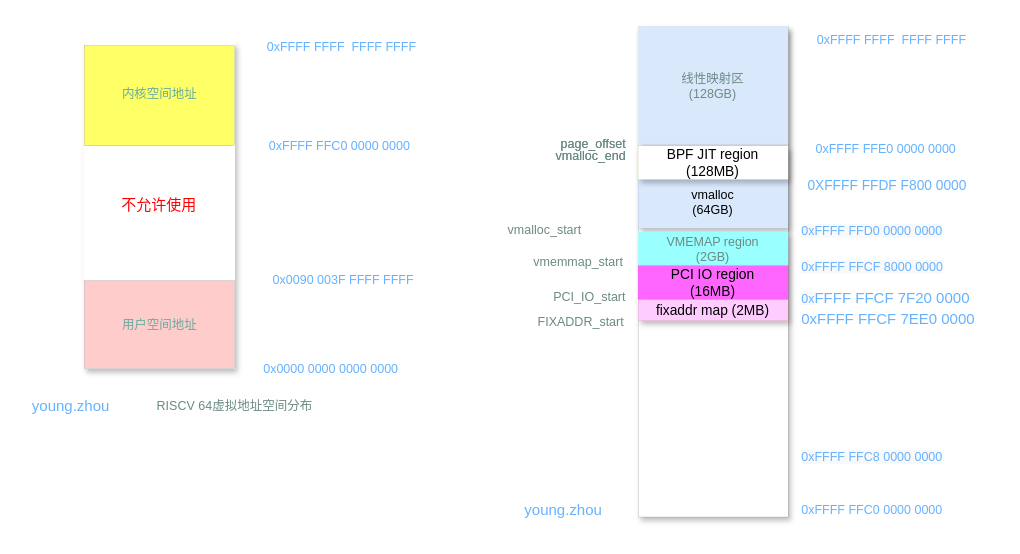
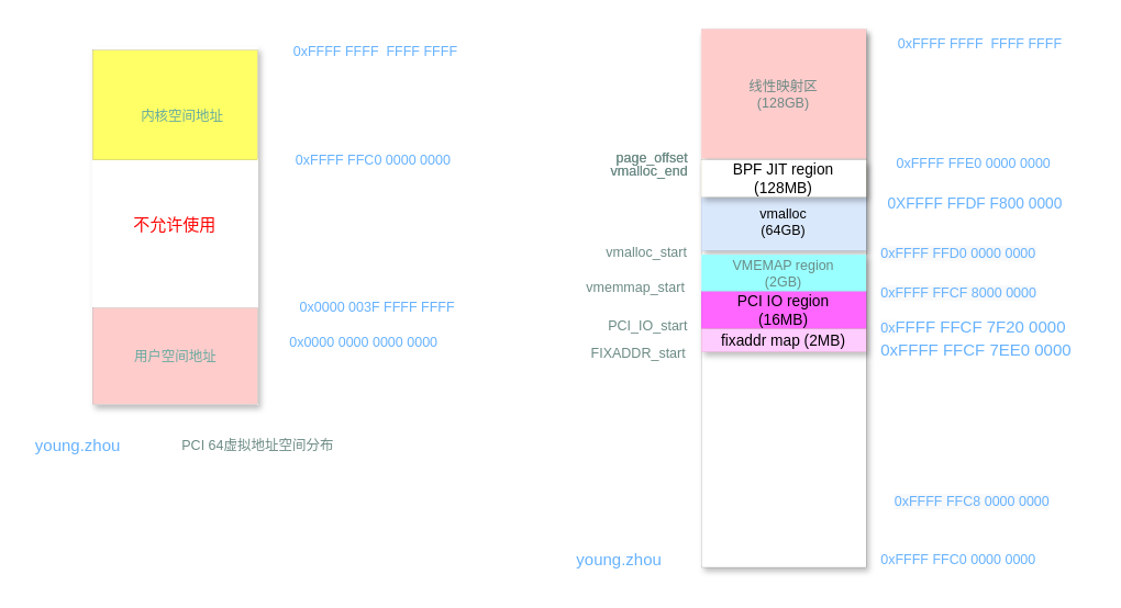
  <mxCell id="0" />
  <mxCell id="1" parent="0" />
  <mxCell id="2" value="" style="whiteSpace=wrap;html=1;shadow=1;fontSize=10;strokeWidth=0;" parent="1" vertex="1"><mxGeometry x="510" y="20.5" width="120" height="392.5" as="geometry" /></mxCell>
  <mxCell id="3" value="&lt;font color=&quot;#ff0000&quot;&gt;不允许使用&lt;/font&gt;" style="rounded=0;whiteSpace=wrap;html=1;shadow=1;strokeColor=#FFFFFF;" parent="1" vertex="1"><mxGeometry x="67" y="34" width="120" height="260" as="geometry" /></mxCell>
  <mxCell id="4" value="" style="rounded=0;whiteSpace=wrap;html=1;fontSize=10;strokeWidth=0;fillColor=#FFFF66;" parent="1" vertex="1"><mxGeometry x="67" y="36" width="120" height="80" as="geometry" /></mxCell>
- <mxCell id="5" value="&lt;font style=&quot;font-size: 10px&quot; color=&quot;#67ab9f&quot;&gt;内核空间地址&lt;/font&gt;" style="text;html=1;resizable=0;autosize=1;align=center;verticalAlign=middle;points=[];fillColor=none;strokeColor=none;rounded=0;strokeWidth=0;" parent="1" vertex="1"><mxGeometry x="82" y="64" width="90" height="20" as="geometry" /></mxCell>
+ <mxCell id="5" value="&lt;font style=&quot;font-size: 10px&quot; color=&quot;#67ab9f&quot;&gt;内核空间地址&lt;/font&gt;" style="text;html=1;resizable=0;autosize=1;align=center;verticalAlign=middle;points=[];fillColor=none;strokeColor=none;rounded=0;strokeWidth=0;" parent="1" vertex="1"><mxGeometry x="87" y="74" width="90" height="20" as="geometry" /></mxCell>
  <mxCell id="6" value="" style="rounded=0;whiteSpace=wrap;html=1;fontSize=10;strokeWidth=0;fillColor=#FFCCCC;" parent="1" vertex="1"><mxGeometry x="67" y="224" width="120" height="70" as="geometry" /></mxCell>
  <mxCell id="7" value="&lt;font style=&quot;font-size: 10px&quot; color=&quot;#67ab9f&quot;&gt;用户空间地址&lt;/font&gt;" style="text;html=1;resizable=0;autosize=1;align=center;verticalAlign=middle;points=[];fillColor=none;strokeColor=none;rounded=0;strokeWidth=0;" parent="1" vertex="1"><mxGeometry x="82" y="249" width="90" height="20" as="geometry" /></mxCell>
  <mxCell id="8" value="0xFFFF FFC0 0000 0000" style="text;html=1;resizable=0;autosize=1;align=center;verticalAlign=middle;points=[];fillColor=none;strokeColor=none;rounded=0;shadow=1;fontSize=10;fontColor=#66B2FF;" parent="1" vertex="1"><mxGeometry x="198" y="108" width="145" height="16" as="geometry" /></mxCell>
  <mxCell id="9" value="0xFFFF FFFF&amp;nbsp; FFFF FFFF&amp;nbsp;" style="text;html=1;resizable=0;autosize=1;align=center;verticalAlign=middle;points=[];fillColor=none;strokeColor=none;rounded=0;shadow=1;fontSize=10;fontColor=#66B2FF;" parent="1" vertex="1"><mxGeometry x="194" y="27" width="160" height="20" as="geometry" /></mxCell>
- <mxCell id="10" value="0x0090 003F FFFF FFFF" style="text;html=1;resizable=0;autosize=1;align=center;verticalAlign=middle;points=[];fillColor=none;strokeColor=none;rounded=0;shadow=1;fontSize=10;fontColor=#66B2FF;" parent="1" vertex="1"><mxGeometry x="201.5" y="215" width="145" height="16" as="geometry" /></mxCell>
- <mxCell id="11" value="&lt;font&gt;0x0000 0000 0000 0000&lt;/font&gt;" style="text;html=1;resizable=0;autosize=1;align=center;verticalAlign=middle;points=[];fillColor=none;strokeColor=none;rounded=0;shadow=1;fontSize=10;fontColor=#66B2FF;" parent="1" vertex="1"><mxGeometry x="194" y="284" width="140" height="20" as="geometry" /></mxCell>
- <mxCell id="12" value="&lt;font color=&quot;#6b8a84&quot;&gt;RISCV 64虚拟地址空间分布&lt;/font&gt;" style="text;html=1;resizable=0;autosize=1;align=center;verticalAlign=middle;points=[];fillColor=none;strokeColor=none;rounded=0;shadow=1;fontSize=10;fontColor=#FF0000;" parent="1" vertex="1"><mxGeometry x="107" y="314" width="160" height="20" as="geometry" /></mxCell>
- <mxCell id="13" value="线性映射区&lt;br&gt;(128GB)" style="whiteSpace=wrap;html=1;shadow=1;fontSize=10;fontColor=#6B8A84;strokeColor=#FFFFFF;strokeWidth=0;fillColor=#dae8fc;" parent="1" vertex="1"><mxGeometry x="510" y="20.5" width="120" height="94.5" as="geometry" /></mxCell>
+ <mxCell id="10" value="0x0000 003F FFFF FFFF" style="text;html=1;resizable=0;autosize=1;align=center;verticalAlign=middle;points=[];fillColor=none;strokeColor=none;rounded=0;shadow=1;fontSize=10;fontColor=#66B2FF;" parent="1" vertex="1"><mxGeometry x="201.5" y="215" width="145" height="16" as="geometry" /></mxCell>
+ <mxCell id="11" value="&lt;font&gt;0x0000 0000 0000 0000&lt;/font&gt;" style="text;html=1;resizable=0;autosize=1;align=center;verticalAlign=middle;points=[];fillColor=none;strokeColor=none;rounded=0;shadow=1;fontSize=10;fontColor=#66B2FF;" parent="1" vertex="1"><mxGeometry x="194" y="239" width="140" height="20" as="geometry" /></mxCell>
+ <mxCell id="12" value="&lt;font color=&quot;#6b8a84&quot;&gt;PCI 64虚拟地址空间分布&lt;/font&gt;" style="text;html=1;resizable=0;autosize=1;align=center;verticalAlign=middle;points=[];fillColor=none;strokeColor=none;rounded=0;shadow=1;fontSize=10;fontColor=#FF0000;" parent="1" vertex="1"><mxGeometry x="107" y="314" width="160" height="20" as="geometry" /></mxCell>
+ <mxCell id="13" value="线性映射区&lt;br&gt;(128GB)" style="whiteSpace=wrap;html=1;shadow=1;fontSize=10;fontColor=#6B8A84;strokeColor=#FFFFFF;strokeWidth=0;fillColor=#FFCCCC;" parent="1" vertex="1"><mxGeometry x="510" y="20.5" width="120" height="94.5" as="geometry" /></mxCell>
  <mxCell id="14" value="0xFFFF FFE0 0000 0000" style="text;html=1;resizable=0;autosize=1;align=center;verticalAlign=middle;points=[];fillColor=none;strokeColor=none;rounded=0;shadow=1;fontSize=10;fontColor=#66B2FF;" parent="1" vertex="1"><mxGeometry x="633" y="108" width="150" height="20" as="geometry" /></mxCell>
  <mxCell id="15" value="0xFFFF FFFF&amp;nbsp; FFFF FFFF&amp;nbsp;" style="text;html=1;resizable=0;autosize=1;align=center;verticalAlign=middle;points=[];fillColor=none;strokeColor=none;rounded=0;shadow=1;fontSize=10;fontColor=#66B2FF;" parent="1" vertex="1"><mxGeometry x="634" y="20.5" width="160" height="20" as="geometry" /></mxCell>
  <mxCell id="16" value="&lt;br&gt;&lt;br&gt;vmalloc&lt;br&gt;(64GB)" style="whiteSpace=wrap;html=1;shadow=1;fontSize=10;strokeColor=#6c8ebf;strokeWidth=0;fillColor=#dae8fc;" parent="1" vertex="1"><mxGeometry x="510" y="116" width="120" height="66" as="geometry" /></mxCell>
  <mxCell id="17" value="&lt;span style=&quot;color: rgb(102 , 178 , 255) ; font-family: &amp;#34;helvetica&amp;#34; ; font-size: 10px ; font-style: normal ; font-weight: 400 ; letter-spacing: normal ; text-align: center ; text-indent: 0px ; text-transform: none ; word-spacing: 0px ; background-color: rgb(248 , 249 , 250) ; display: inline ; float: none&quot;&gt;0xFFFF FFD0 0000 0000&lt;/span&gt;" style="text;whiteSpace=wrap;html=1;fontSize=10;fontColor=#6B8A84;" parent="1" vertex="1"><mxGeometry x="639" y="172.004" width="155" height="26" as="geometry" /></mxCell>
  <mxCell id="18" value="page_offset" style="text;html=1;resizable=0;autosize=1;align=center;verticalAlign=middle;points=[];fillColor=none;strokeColor=none;rounded=0;shadow=1;fontSize=10;fontColor=#6B8A84;" parent="1" vertex="1"><mxGeometry x="437" y="106" width="73" height="16" as="geometry" /></mxCell>
  <mxCell id="19" value="&lt;font style=&quot;font-size: 11px&quot;&gt;BPF JIT region&lt;br&gt;(128MB)&lt;/font&gt;" style="whiteSpace=wrap;html=1;shadow=1;fontSize=10;strokeColor=#d6b656;strokeWidth=0;fillColor=#ffffff;" parent="1" vertex="1"><mxGeometry x="510" y="116" width="120" height="27" as="geometry" /></mxCell>
  <mxCell id="20" value="&lt;font color=&quot;#66b2ff&quot;&gt;0XFFFF FFDF F800 0000&lt;/font&gt;" style="text;html=1;resizable=0;autosize=1;align=center;verticalAlign=middle;points=[];fillColor=none;strokeColor=none;rounded=0;shadow=1;fontSize=11;fontColor=#6B8A84;" parent="1" vertex="1"><mxGeometry x="634" y="139" width="149" height="17" as="geometry" /></mxCell>
- <mxCell id="21" value="vmalloc_start" style="text;html=1;resizable=0;autosize=1;align=center;verticalAlign=middle;points=[];fillColor=none;strokeColor=none;rounded=0;shadow=1;fontSize=10;fontColor=#6B8A84;" parent="1" vertex="1"><mxGeometry x="394" y="175" width="81" height="16" as="geometry" /></mxCell>
+ <mxCell id="21" value="vmalloc_start" style="text;html=1;resizable=0;autosize=1;align=center;verticalAlign=middle;points=[];fillColor=none;strokeColor=none;rounded=0;shadow=1;fontSize=10;fontColor=#6B8A84;" parent="1" vertex="1"><mxGeometry x="429" y="175" width="81" height="16" as="geometry" /></mxCell>
  <mxCell id="22" value="vmalloc_end" style="text;html=1;resizable=0;autosize=1;align=center;verticalAlign=middle;points=[];fillColor=none;strokeColor=none;rounded=0;shadow=1;fontSize=10;fontColor=#6B8A84;" parent="1" vertex="1"><mxGeometry x="433" y="116" width="77" height="16" as="geometry" /></mxCell>
  <mxCell id="23" value="VMEMAP region&lt;br&gt;(2GB)" style="whiteSpace=wrap;html=1;shadow=1;fontSize=10;fontColor=#6B8A84;strokeColor=#FFFFFF;strokeWidth=0;fillColor=#99FFFF;" parent="1" vertex="1"><mxGeometry x="510" y="185" width="120" height="27" as="geometry" /></mxCell>
  <mxCell id="24" value="vmemmap_start" style="text;html=1;resizable=0;autosize=1;align=center;verticalAlign=middle;points=[];fillColor=none;strokeColor=none;rounded=0;shadow=1;fontSize=10;fontColor=#6B8A84;" parent="1" vertex="1"><mxGeometry x="414" y="201" width="96" height="16" as="geometry" /></mxCell>
  <mxCell id="25" value="&lt;font style=&quot;font-size: 11px&quot;&gt;PCI IO region&lt;br&gt;(16MB)&lt;/font&gt;" style="whiteSpace=wrap;html=1;shadow=1;fontSize=10;strokeColor=#CC00CC;strokeWidth=0;fillColor=#FF66FF;" parent="1" vertex="1"><mxGeometry x="510" y="212" width="120" height="27" as="geometry" /></mxCell>
  <mxCell id="26" value="&lt;font style=&quot;font-size: 11px&quot;&gt;fixaddr map (2MB)&lt;/font&gt;" style="whiteSpace=wrap;html=1;shadow=1;fontSize=10;strokeColor=#b85450;strokeWidth=0;fillColor=#FFCCFF;" parent="1" vertex="1"><mxGeometry x="510" y="239" width="120" height="17" as="geometry" /></mxCell>
  <mxCell id="27" value="PCI_IO_start" style="text;html=1;resizable=0;autosize=1;align=center;verticalAlign=middle;points=[];fillColor=none;strokeColor=none;rounded=0;shadow=1;fontSize=10;fontColor=#6B8A84;" parent="1" vertex="1"><mxGeometry x="431" y="229" width="79" height="16" as="geometry" /></mxCell>
  <mxCell id="28" value="FIXADDR_start" style="text;html=1;resizable=0;autosize=1;align=center;verticalAlign=middle;points=[];fillColor=none;strokeColor=none;rounded=0;shadow=1;fontSize=10;fontColor=#6B8A84;" parent="1" vertex="1"><mxGeometry x="417" y="249" width="93" height="16" as="geometry" /></mxCell>
- <mxCell id="29" value="&lt;span style=&quot;color: rgb(102 , 178 , 255) ; font-family: &amp;#34;helvetica&amp;#34; ; font-size: 10px ; font-style: normal ; font-weight: 400 ; letter-spacing: normal ; text-align: center ; text-indent: 0px ; text-transform: none ; word-spacing: 0px ; background-color: rgb(248 , 249 , 250) ; display: inline ; float: none&quot;&gt;0xFFFF FFC8 0000 0000&lt;/span&gt;" style="text;whiteSpace=wrap;html=1;fontSize=11;fontColor=#6B8A84;" parent="1" vertex="1"><mxGeometry x="639" y="352" width="155" height="27" as="geometry" /></mxCell>
+ <mxCell id="29" value="&lt;span style=&quot;color: rgb(102 , 178 , 255) ; font-family: &amp;#34;helvetica&amp;#34; ; font-size: 10px ; font-style: normal ; font-weight: 400 ; letter-spacing: normal ; text-align: center ; text-indent: 0px ; text-transform: none ; word-spacing: 0px ; background-color: rgb(248 , 249 , 250) ; display: inline ; float: none&quot;&gt;0xFFFF FFC8 0000 0000&lt;/span&gt;" style="text;whiteSpace=wrap;html=1;fontSize=11;fontColor=#6B8A84;" parent="1" vertex="1"><mxGeometry x="649" y="352" width="155" height="27" as="geometry" /></mxCell>
  <mxCell id="30" value="&lt;span style=&quot;color: rgb(102 , 178 , 255) ; font-family: &amp;#34;helvetica&amp;#34; ; font-size: 10px ; font-style: normal ; font-weight: 400 ; letter-spacing: normal ; text-align: center ; text-indent: 0px ; text-transform: none ; word-spacing: 0px ; background-color: rgb(248 , 249 , 250) ; display: inline ; float: none&quot;&gt;0xFFFF FFCF 8000 0000&lt;/span&gt;" style="text;whiteSpace=wrap;html=1;fontSize=10;fontColor=#6B8A84;" parent="1" vertex="1"><mxGeometry x="639" y="201.004" width="155" height="26" as="geometry" /></mxCell>
  <mxCell id="31" value="&lt;font color=&quot;#66b2ff&quot;&gt;&lt;span style=&quot;font-family: &amp;#34;helvetica&amp;#34; ; font-style: normal ; font-weight: 400 ; letter-spacing: normal ; text-align: center ; text-indent: 0px ; text-transform: none ; word-spacing: 0px ; background-color: rgb(248 , 249 , 250) ; display: inline ; float: none ; font-size: 10px&quot;&gt;0x&lt;/span&gt;&lt;span style=&quot;font-size: 12px&quot;&gt;FFFF FFCF 7F20 0000&lt;/span&gt;&lt;/font&gt;" style="text;whiteSpace=wrap;html=1;fontSize=10;fontColor=#6B8A84;" parent="1" vertex="1"><mxGeometry x="639" y="224" width="155" height="26" as="geometry" /></mxCell>
  <mxCell id="32" value="0xFFFF FFCF 7EE0 0000" style="text;whiteSpace=wrap;html=1;fontColor=#66B2FF;" parent="1" vertex="1"><mxGeometry x="639" y="241" width="147.5" height="28" as="geometry" /></mxCell>
  <mxCell id="33" value="&lt;span style=&quot;color: rgb(102 , 178 , 255) ; font-size: 10px ; text-align: center&quot;&gt;0xFFFF FFC0 0000 0000&lt;/span&gt;" style="text;whiteSpace=wrap;html=1;fontSize=11;fontColor=#6B8A84;" parent="1" vertex="1"><mxGeometry x="639" y="394" width="155" height="27" as="geometry" /></mxCell>
  <mxCell id="34" value="young.zhou" style="text;html=1;resizable=0;autosize=1;align=center;verticalAlign=middle;points=[];fillColor=none;strokeColor=none;rounded=0;fontColor=#66B2FF;" parent="1" vertex="1"><mxGeometry x="414" y="398.5" width="72" height="18" as="geometry" /></mxCell>
  <mxCell id="35" value="page_offset" style="text;html=1;resizable=0;autosize=1;align=center;verticalAlign=middle;points=[];fillColor=none;strokeColor=none;rounded=0;shadow=1;fontSize=10;fontColor=#6B8A84;" parent="1" vertex="1"><mxGeometry x="437" y="106" width="73" height="16" as="geometry" /></mxCell>
  <mxCell id="36" value="vmalloc_end" style="text;html=1;resizable=0;autosize=1;align=center;verticalAlign=middle;points=[];fillColor=none;strokeColor=none;rounded=0;shadow=1;fontSize=10;fontColor=#6B8A84;" parent="1" vertex="1"><mxGeometry x="433" y="116" width="77" height="16" as="geometry" /></mxCell>
  <mxCell id="37" value="young.zhou" style="text;html=1;resizable=0;autosize=1;align=center;verticalAlign=middle;points=[];fillColor=none;strokeColor=none;rounded=0;fontColor=#66B2FF;" parent="1" vertex="1"><mxGeometry y="316" width="72" height="18" as="geometry" x="20" /></mxCell>
